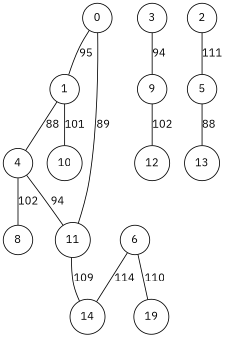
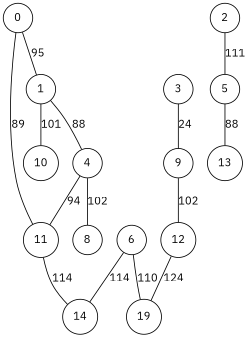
  graph {
    fontname="IBM Plex Sans"
    node [fontname="IBM Plex Sans" shape=circle]
    edge [fontname="IBM Plex Sans"]
    0
    1
    11
    3
    9
    10
    4
    14
    12
    8
    2
    5
    13
    n14 [label=19]
    6
    0 -- 1 [label=95]
    0 -- 11 [label=89]
    1 -- 10 [label=101]
    1 -- 4 [label=88]
-   11 -- 14 [label=109]
-   3 -- 9 [label=94]
+   11 -- 14 [label=114]
+   3 -- 9 [label=24]
    9 -- 12 [label=102]
    4 -- 11 [label=94]
    4 -- 8 [label=102]
+   12 -- n14 [label=124]
    2 -- 5 [label=111]
    5 -- 13 [label=88]
    6 -- 14 [label=114]
    6 -- n14 [label=110]
  }
